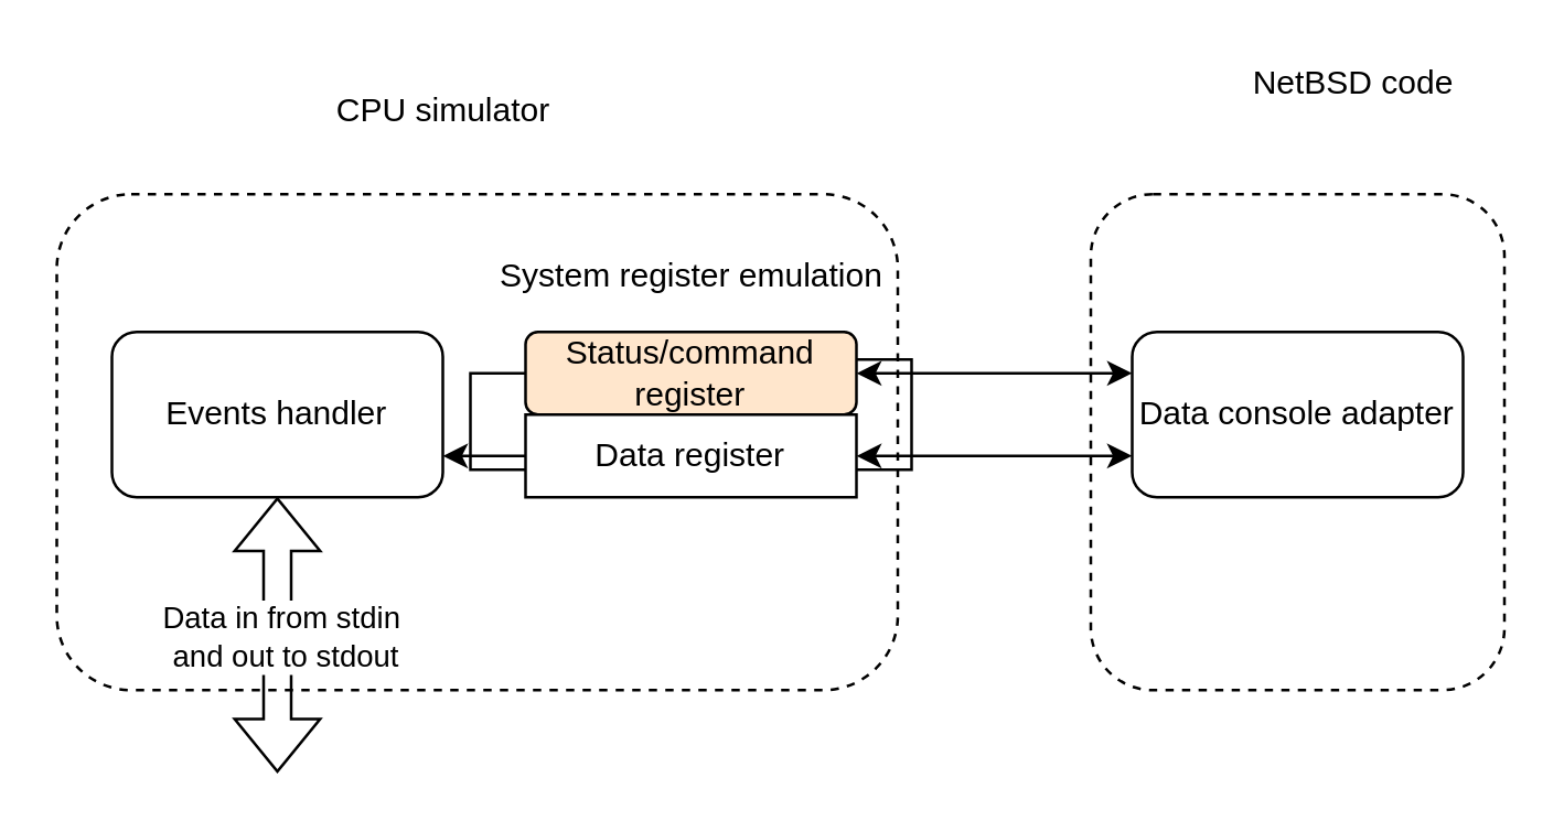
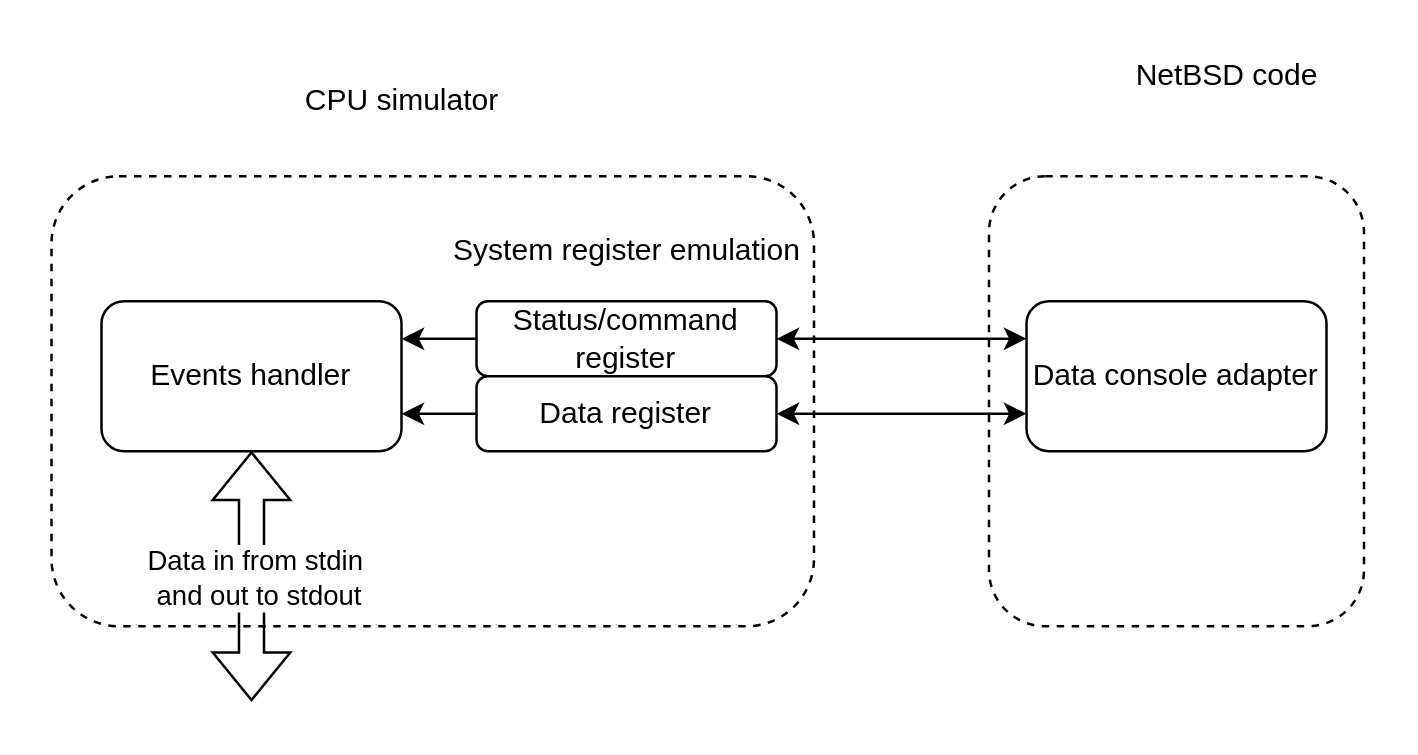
  <mxCell id="0" />
  <mxCell id="1" parent="0" />
- <mxCell id="2" style="edgeStyle=orthogonalEdgeStyle;rounded=0;orthogonalLoop=1;jettySize=auto;html=1;exitX=0;exitY=0.5;exitDx=0;exitDy=0;" parent="1" source="3" target="6" edge="1"><mxGeometry relative="1" as="geometry" /></mxCell>
- <mxCell id="3" value="Status/command register" style="rounded=1;whiteSpace=wrap;html=1;fillColor=#ffe6cc;" parent="1" vertex="1"><mxGeometry x="190" y="120" width="120" height="30" as="geometry" /></mxCell>
+ <mxCell id="2" style="edgeStyle=orthogonalEdgeStyle;rounded=0;orthogonalLoop=1;jettySize=auto;html=1;exitX=0;exitY=0.5;exitDx=0;exitDy=0;entryX=1;entryY=0.25;entryDx=0;entryDy=0;" parent="1" source="3" target="9" edge="1"><mxGeometry relative="1" as="geometry" /></mxCell>
+ <mxCell id="3" value="Status/command register" style="rounded=1;whiteSpace=wrap;html=1;" parent="1" vertex="1"><mxGeometry x="190" y="120" width="120" height="30" as="geometry" /></mxCell>
  <mxCell id="4" style="edgeStyle=orthogonalEdgeStyle;rounded=0;orthogonalLoop=1;jettySize=auto;html=1;exitX=0;exitY=0.5;exitDx=0;exitDy=0;entryX=1;entryY=0.75;entryDx=0;entryDy=0;" parent="1" source="6" target="9" edge="1"><mxGeometry relative="1" as="geometry" /></mxCell>
  <mxCell id="5" style="edgeStyle=orthogonalEdgeStyle;rounded=0;orthogonalLoop=1;jettySize=auto;html=1;exitX=1;exitY=0.5;exitDx=0;exitDy=0;entryX=0;entryY=0.75;entryDx=0;entryDy=0;startArrow=classic;startFill=1;" parent="1" source="6" target="15" edge="1"><mxGeometry relative="1" as="geometry" /></mxCell>
- <mxCell id="6" value="Data register" style="whiteSpace=wrap;html=1;rounded=0;" parent="1" vertex="1"><mxGeometry x="190" y="150" width="120" height="30" as="geometry" /></mxCell>
+ <mxCell id="6" value="Data register" style="rounded=1;whiteSpace=wrap;html=1;" parent="1" vertex="1"><mxGeometry x="190" y="150" width="120" height="30" as="geometry" /></mxCell>
  <mxCell id="7" value="" style="rounded=1;whiteSpace=wrap;html=1;dashed=1;fillColor=none;" parent="1" vertex="1"><mxGeometry x="20" y="70" width="305" height="180" as="geometry" /></mxCell>
  <mxCell id="8" value="System register emulation" style="text;html=1;align=center;verticalAlign=middle;resizable=0;points=[];autosize=1;strokeColor=none;fillColor=none;" parent="1" vertex="1"><mxGeometry x="175" y="90" width="150" height="20" as="geometry" /></mxCell>
  <mxCell id="9" value="Events handler" style="rounded=1;whiteSpace=wrap;html=1;fillColor=none;" parent="1" vertex="1"><mxGeometry x="40" y="120" width="120" height="60" as="geometry" /></mxCell>
  <mxCell id="10" value="" style="shape=flexArrow;endArrow=classic;startArrow=classic;html=1;rounded=0;entryX=0.5;entryY=1;entryDx=0;entryDy=0;" parent="1" target="9" edge="1"><mxGeometry width="100" height="100" relative="1" as="geometry"><mxPoint x="100" y="280" as="sourcePoint" /><mxPoint x="130" y="200" as="targetPoint" /></mxGeometry></mxCell>
  <mxCell id="11" value="Data in from stdin&amp;nbsp;&lt;br&gt;and out to stdout" style="edgeLabel;html=1;align=center;verticalAlign=middle;resizable=0;points=[];" parent="10" vertex="1" connectable="0"><mxGeometry x="0.251" y="-2" relative="1" as="geometry"><mxPoint y="13" as="offset" /></mxGeometry></mxCell>
  <mxCell id="12" value="" style="rounded=1;whiteSpace=wrap;html=1;dashed=1;fillColor=none;" parent="1" vertex="1"><mxGeometry x="395" y="70" width="150" height="180" as="geometry" /></mxCell>
  <mxCell id="13" value="NetBSD code" style="text;html=1;align=center;verticalAlign=middle;resizable=0;points=[];autosize=1;strokeColor=none;fillColor=none;" parent="1" vertex="1"><mxGeometry x="445" y="20" width="90" height="20" as="geometry" /></mxCell>
  <mxCell id="14" style="edgeStyle=orthogonalEdgeStyle;rounded=0;orthogonalLoop=1;jettySize=auto;html=1;exitX=0;exitY=0.25;exitDx=0;exitDy=0;entryX=1;entryY=0.5;entryDx=0;entryDy=0;startArrow=classic;startFill=1;" parent="1" source="15" target="3" edge="1"><mxGeometry relative="1" as="geometry" /></mxCell>
  <mxCell id="15" value="Data console adapter" style="rounded=1;whiteSpace=wrap;html=1;" parent="1" vertex="1"><mxGeometry x="410" y="120" width="120" height="60" as="geometry" /></mxCell>
  <mxCell id="16" value="CPU simulator" style="text;html=1;align=center;verticalAlign=middle;resizable=0;points=[];autosize=1;strokeColor=none;fillColor=none;" parent="1" vertex="1"><mxGeometry x="115" y="30" width="90" height="20" as="geometry" /></mxCell>
